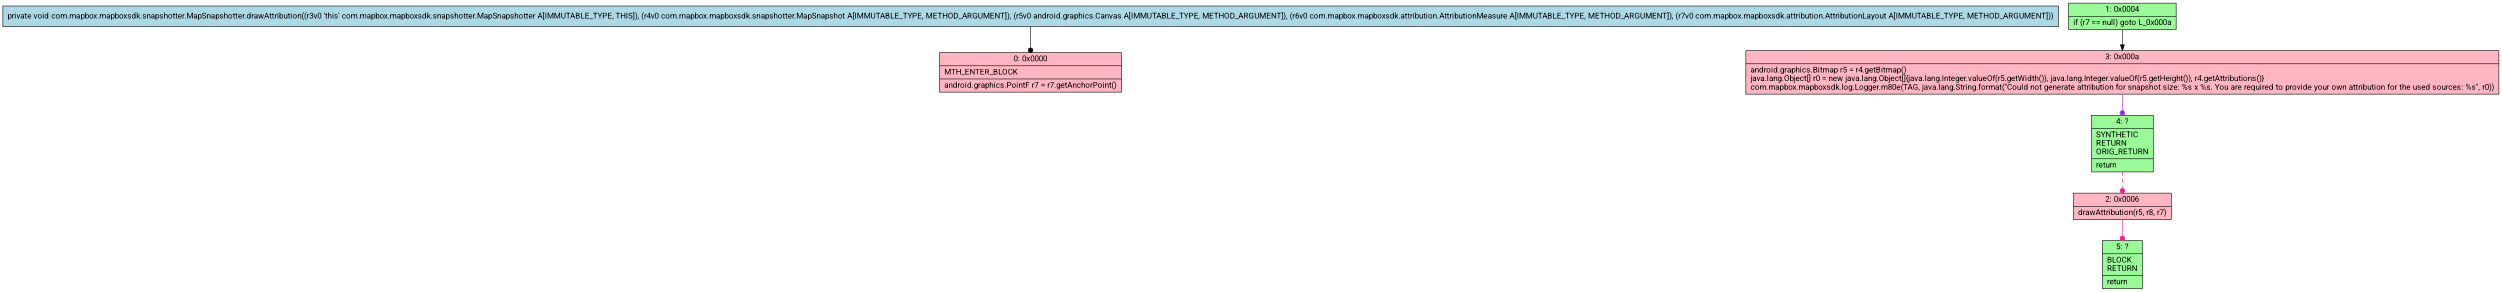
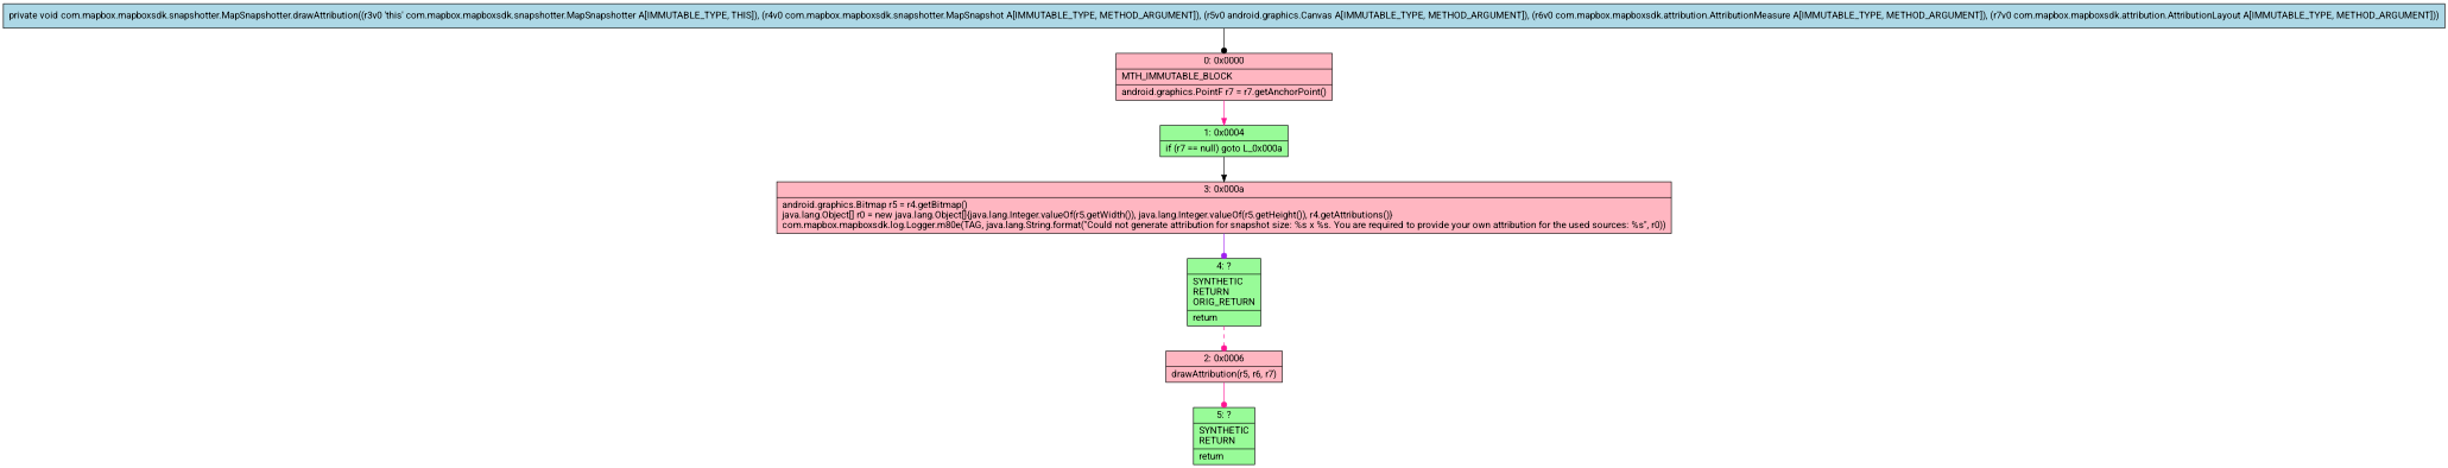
  digraph {
    fontname=Roboto
    node [fillcolor=lightpink fontname=Roboto shape=record style=filled]
    edge [arrowhead=dot color=deeppink fontname=Roboto]
-   n1 [label="{0\:\ 0x0000|MTH_ENTER_BLOCK\l|android.graphics.PointF r7 = r7.getAnchorPoint()\l}"]
+   n1 [label="{0\:\ 0x0000|MTH_IMMUTABLE_BLOCK\l|android.graphics.PointF r7 = r7.getAnchorPoint()\l}"]
    n2 [fillcolor=palegreen label="{1\:\ 0x0004|if (r7 == null) goto L_0x000a\l}"]
    n3 [label="{3\:\ 0x000a|android.graphics.Bitmap r5 = r4.getBitmap()\ljava.lang.Object[] r0 = new java.lang.Object[]\{java.lang.Integer.valueOf(r5.getWidth()), java.lang.Integer.valueOf(r5.getHeight()), r4.getAttributions()\}\lcom.mapbox.mapboxsdk.log.Logger.m80e(TAG, java.lang.String.format(\"Could not generate attribution for snapshot size: %s x %s. You are required to provide your own attribution for the used sources: %s\", r0))\l}"]
-   n4 [label="{2\:\ 0x0006|drawAttribution(r5, r8, r7)\l}"]
-   n5 [fillcolor=palegreen label="{5\:\ ?|BLOCK\lRETURN\l|return\l}"]
+   n4 [label="{2\:\ 0x0006|drawAttribution(r5, r6, r7)\l}"]
+   n5 [fillcolor=palegreen label="{5\:\ ?|SYNTHETIC\lRETURN\l|return\l}"]
    n6 [fillcolor=palegreen label="{4\:\ ?|SYNTHETIC\lRETURN\lORIG_RETURN\l|return\l}"]
    n7 [fillcolor=lightblue label="{private void com.mapbox.mapboxsdk.snapshotter.MapSnapshotter.drawAttribution((r3v0 'this' com.mapbox.mapboxsdk.snapshotter.MapSnapshotter A[IMMUTABLE_TYPE, THIS]), (r4v0 com.mapbox.mapboxsdk.snapshotter.MapSnapshot A[IMMUTABLE_TYPE, METHOD_ARGUMENT]), (r5v0 android.graphics.Canvas A[IMMUTABLE_TYPE, METHOD_ARGUMENT]), (r6v0 com.mapbox.mapboxsdk.attribution.AttributionMeasure A[IMMUTABLE_TYPE, METHOD_ARGUMENT]), (r7v0 com.mapbox.mapboxsdk.attribution.AttributionLayout A[IMMUTABLE_TYPE, METHOD_ARGUMENT])) }"]
+   n1 -> n2 [arrowhead=normal]
    n2 -> n3 [arrowhead=normal color=black]
    n3 -> n6 [color=purple]
    n4 -> n5
    n6 -> n4 [style=dashed]
    n7 -> n1 [color=black]
  }
